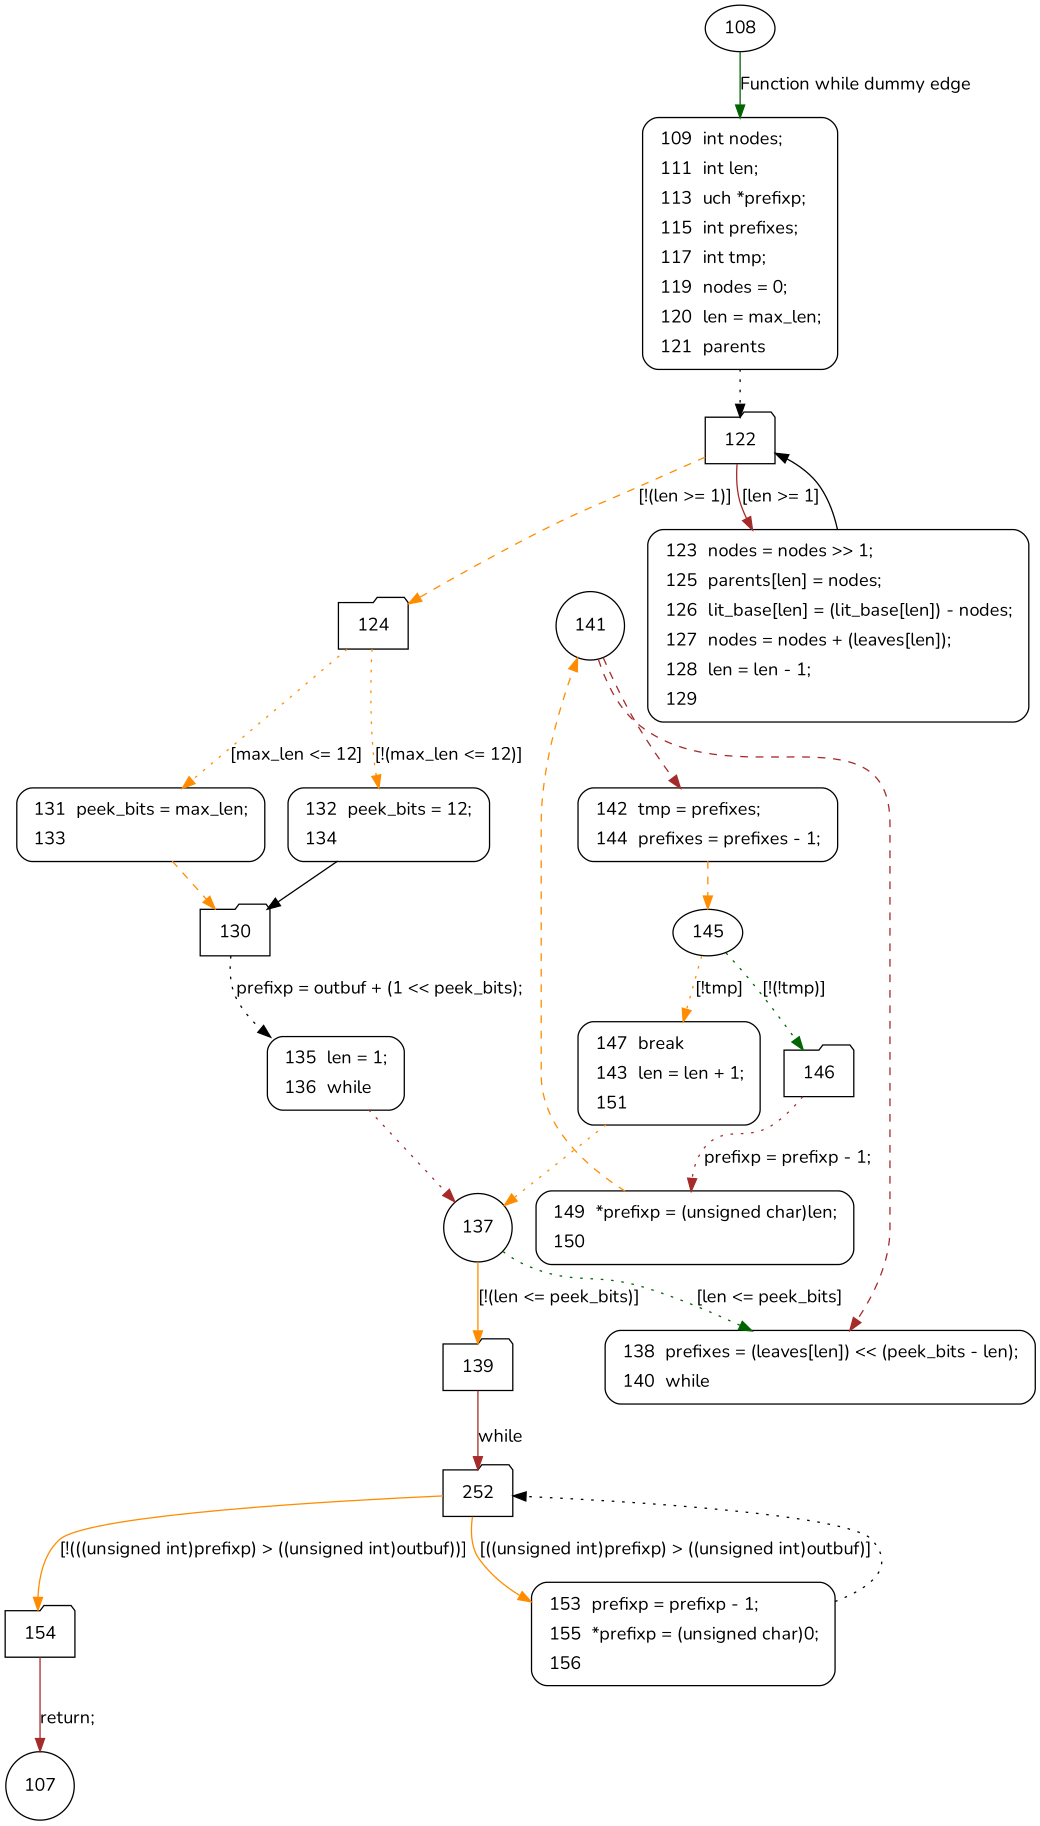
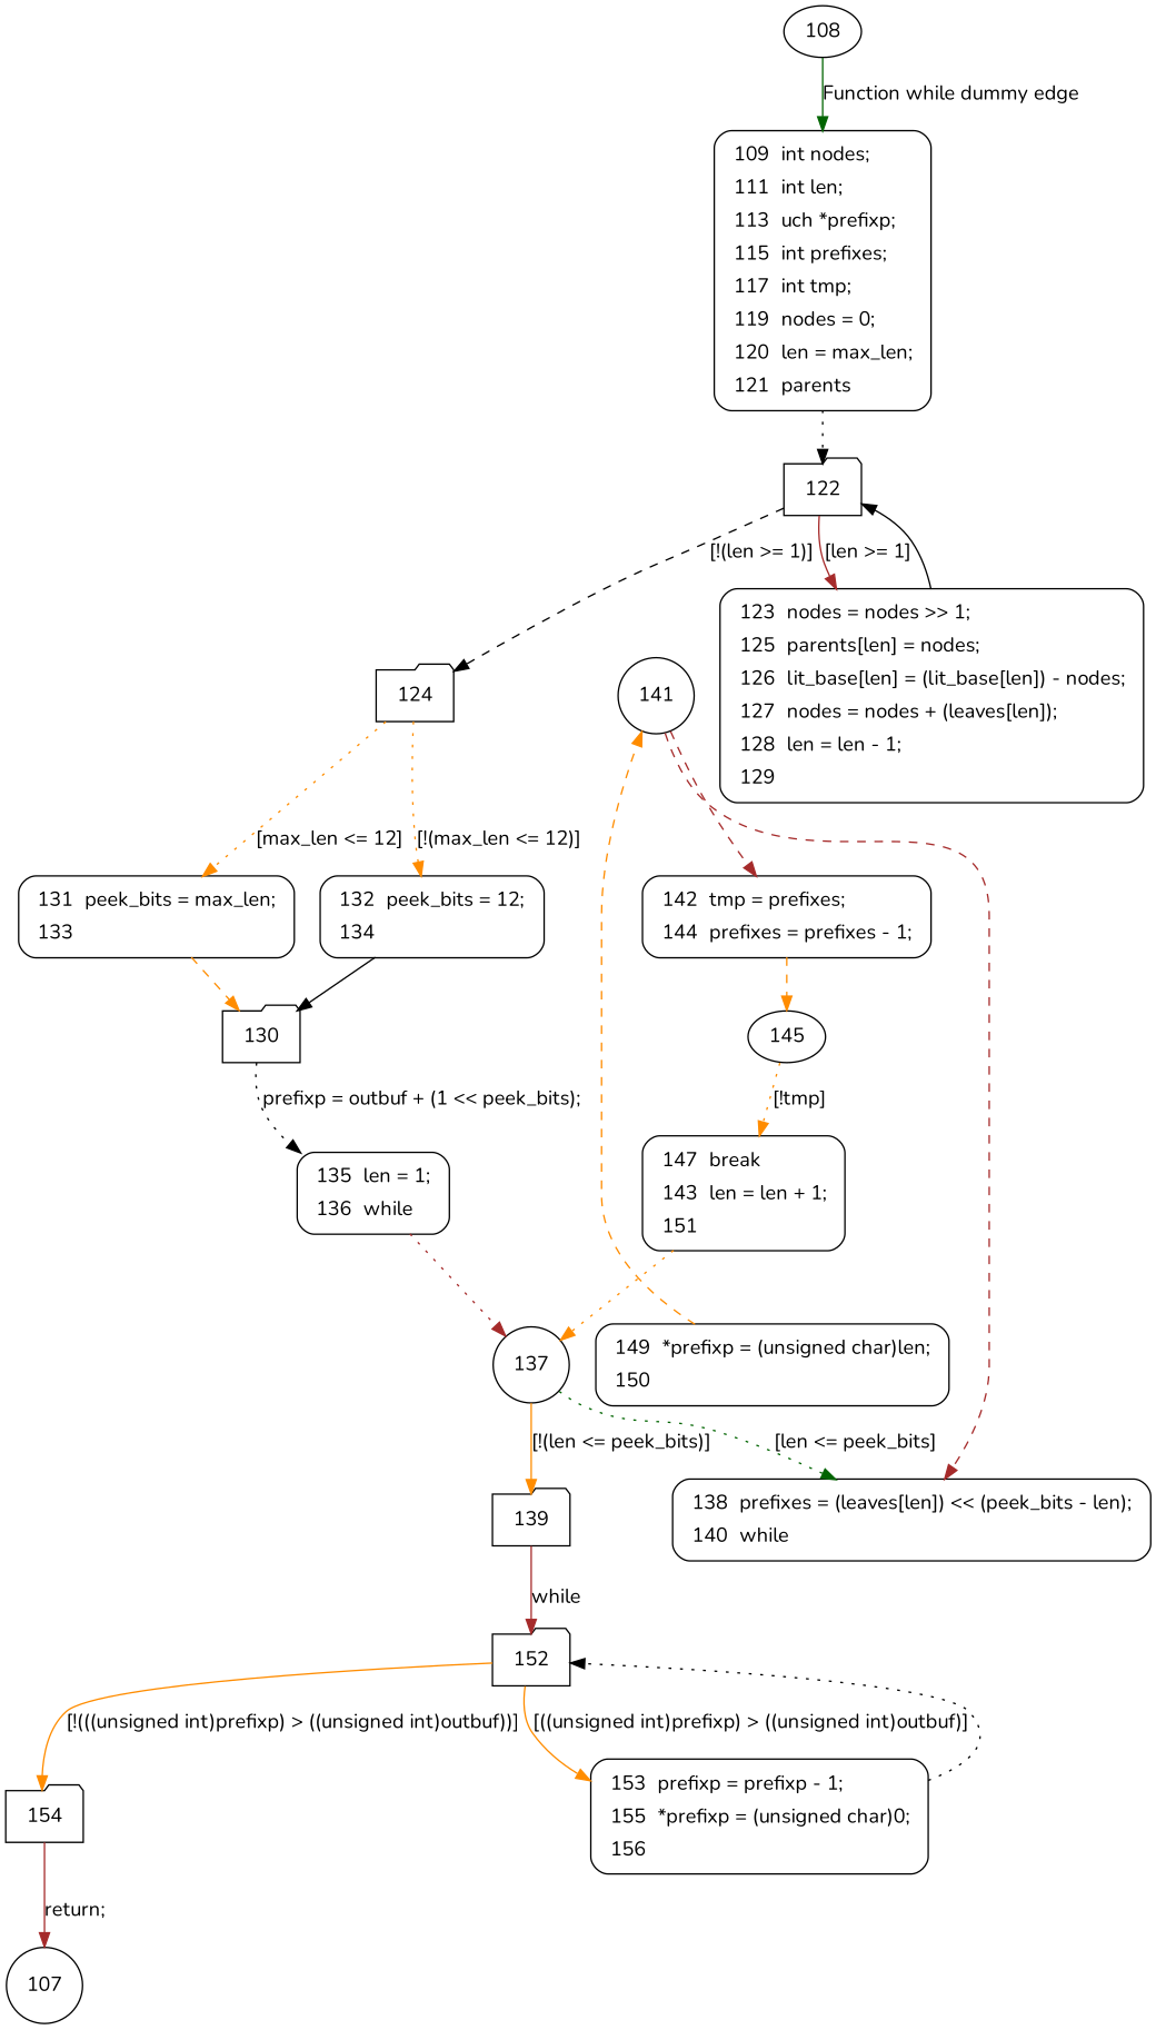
  digraph {
    fontname=Nunito
    node [fontname=Nunito shape=Mrecord]
    edge [color=darkorange fontname=Nunito style=dotted]
    108 [shape=ellipse]
    n2 [fillcolor=white label=<<table border="0" cellborder="0" cellpadding="3" bgcolor="white"><tr><td align="right">109</td><td align="left">int nodes;</td></tr><tr><td align="right">111</td><td align="left">int len;</td></tr><tr><td align="right">113</td><td align="left">uch *prefixp;</td></tr><tr><td align="right">115</td><td align="left">int prefixes;</td></tr><tr><td align="right">117</td><td align="left">int tmp;</td></tr><tr><td align="right">119</td><td align="left">nodes = 0;</td></tr><tr><td align="right">120</td><td align="left">len = max_len;</td></tr><tr><td align="right">121</td><td align="left">parents</td></tr></table>> penwidth=1 style="filled,bold"]
    122 [shape=folder]
    124 [shape=folder]
    n5 [fillcolor=white label=<<table border="0" cellborder="0" cellpadding="3" bgcolor="white"><tr><td align="right">123</td><td align="left">nodes = nodes &gt;&gt; 1;</td></tr><tr><td align="right">125</td><td align="left">parents[len] = nodes;</td></tr><tr><td align="right">126</td><td align="left">lit_base[len] = (lit_base[len]) - nodes;</td></tr><tr><td align="right">127</td><td align="left">nodes = nodes + (leaves[len]);</td></tr><tr><td align="right">128</td><td align="left">len = len - 1;</td></tr><tr><td align="right">129</td><td align="left"></td></tr></table>> penwidth=1 style="filled,bold"]
    n6 [fillcolor=white label=<<table border="0" cellborder="0" cellpadding="3" bgcolor="white"><tr><td align="right">132</td><td align="left">peek_bits = 12;</td></tr><tr><td align="right">134</td><td align="left"></td></tr></table>> penwidth=1 style="filled,bold"]
    n7 [fillcolor=white label=<<table border="0" cellborder="0" cellpadding="3" bgcolor="white"><tr><td align="right">131</td><td align="left">peek_bits = max_len;</td></tr><tr><td align="right">133</td><td align="left"></td></tr></table>> penwidth=1 style="filled,bold"]
    130 [shape=folder]
    n9 [fillcolor=white label=<<table border="0" cellborder="0" cellpadding="3" bgcolor="white"><tr><td align="right">135</td><td align="left">len = 1;</td></tr><tr><td align="right">136</td><td align="left">while</td></tr></table>> penwidth=1 style="filled,bold"]
    137 [shape=circle]
    139 [shape=folder]
    n12 [fillcolor=white label=<<table border="0" cellborder="0" cellpadding="3" bgcolor="white"><tr><td align="right">138</td><td align="left">prefixes = (leaves[len]) &lt;&lt; (peek_bits - len);</td></tr><tr><td align="right">140</td><td align="left">while</td></tr></table>> penwidth=1 style="filled,bold"]
-   152 [shape=folder label=252]
+   152 [shape=folder]
    154 [shape=folder]
    n15 [fillcolor=white label=<<table border="0" cellborder="0" cellpadding="3" bgcolor="white"><tr><td align="right">153</td><td align="left">prefixp = prefixp - 1;</td></tr><tr><td align="right">155</td><td align="left">*prefixp = (unsigned char)0;</td></tr><tr><td align="right">156</td><td align="left"></td></tr></table>> penwidth=1 style="filled,bold"]
    141 [shape=circle]
    n17 [fillcolor=white label=<<table border="0" cellborder="0" cellpadding="3" bgcolor="white"><tr><td align="right">142</td><td align="left">tmp = prefixes;</td></tr><tr><td align="right">144</td><td align="left">prefixes = prefixes - 1;</td></tr></table>> penwidth=1 style="filled,bold"]
    145 [shape=ellipse]
-   146 [shape=folder]
    n20 [fillcolor=white label=<<table border="0" cellborder="0" cellpadding="3" bgcolor="white"><tr><td align="right">147</td><td align="left">break</td></tr><tr><td align="right">143</td><td align="left">len = len + 1;</td></tr><tr><td align="right">151</td><td align="left"></td></tr></table>> penwidth=1 style="filled,bold"]
    n21 [fillcolor=white label=<<table border="0" cellborder="0" cellpadding="3" bgcolor="white"><tr><td align="right">149</td><td align="left">*prefixp = (unsigned char)len;</td></tr><tr><td align="right">150</td><td align="left"></td></tr></table>> penwidth=1 style="filled,bold"]
    107 [shape=circle]
    108 -> n2 [color=darkgreen label="Function while dummy edge" style=solid]
    n2 -> 122 [color=black]
-   122 -> 124 [label="[!(len >= 1)]" style=dashed]
+   122 -> 124 [color=black label="[!(len >= 1)]" style=dashed]
    122 -> n5 [color=brown label="[len >= 1]" style=solid]
    124 -> n6 [label="[!(max_len <= 12)]"]
    124 -> n7 [label="[max_len <= 12]"]
    n5 -> 122 [color=black style=solid]
    n6 -> 130 [color=black style=solid]
    n7 -> 130 [style=dashed]
    130 -> n9 [color=black label="prefixp = outbuf + (1 << peek_bits);"]
    n9 -> 137 [color=brown]
    137 -> 139 [label="[!(len <= peek_bits)]" style=solid]
    137 -> n12 [color=darkgreen label="[len <= peek_bits]"]
    139 -> 152 [color=brown label=while style=solid]
    152 -> 154 [label="[!(((unsigned int)prefixp) > ((unsigned int)outbuf))]" style=solid]
    152 -> n15 [label="[((unsigned int)prefixp) > ((unsigned int)outbuf)]" style=solid]
    154 -> 107 [color=brown label="return;" style=solid]
    n15 -> 152 [color=black]
    141 -> n12 [color=brown style=dashed]
    141 -> n17 [color=brown style=dashed]
    n17 -> 145 [style=dashed]
-   145 -> 146 [color=darkgreen label="[!(!tmp)]"]
    145 -> n20 [label="[!tmp]"]
-   146 -> n21 [color=brown label="prefixp = prefixp - 1;"]
    n20 -> 137
    n21 -> 141 [style=dashed]
  }
